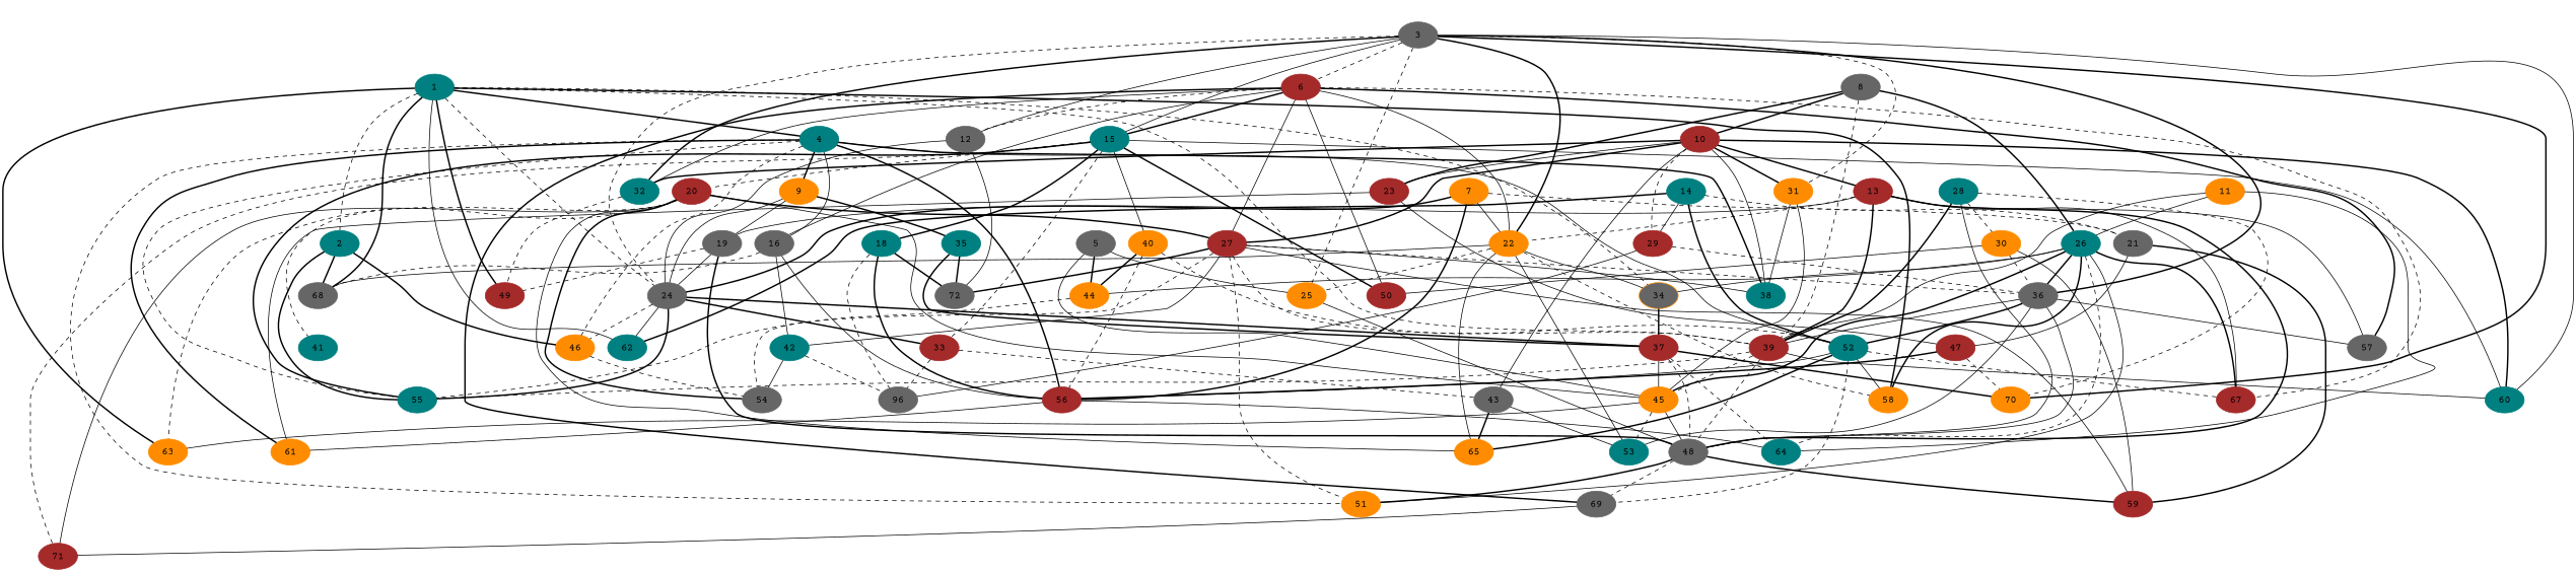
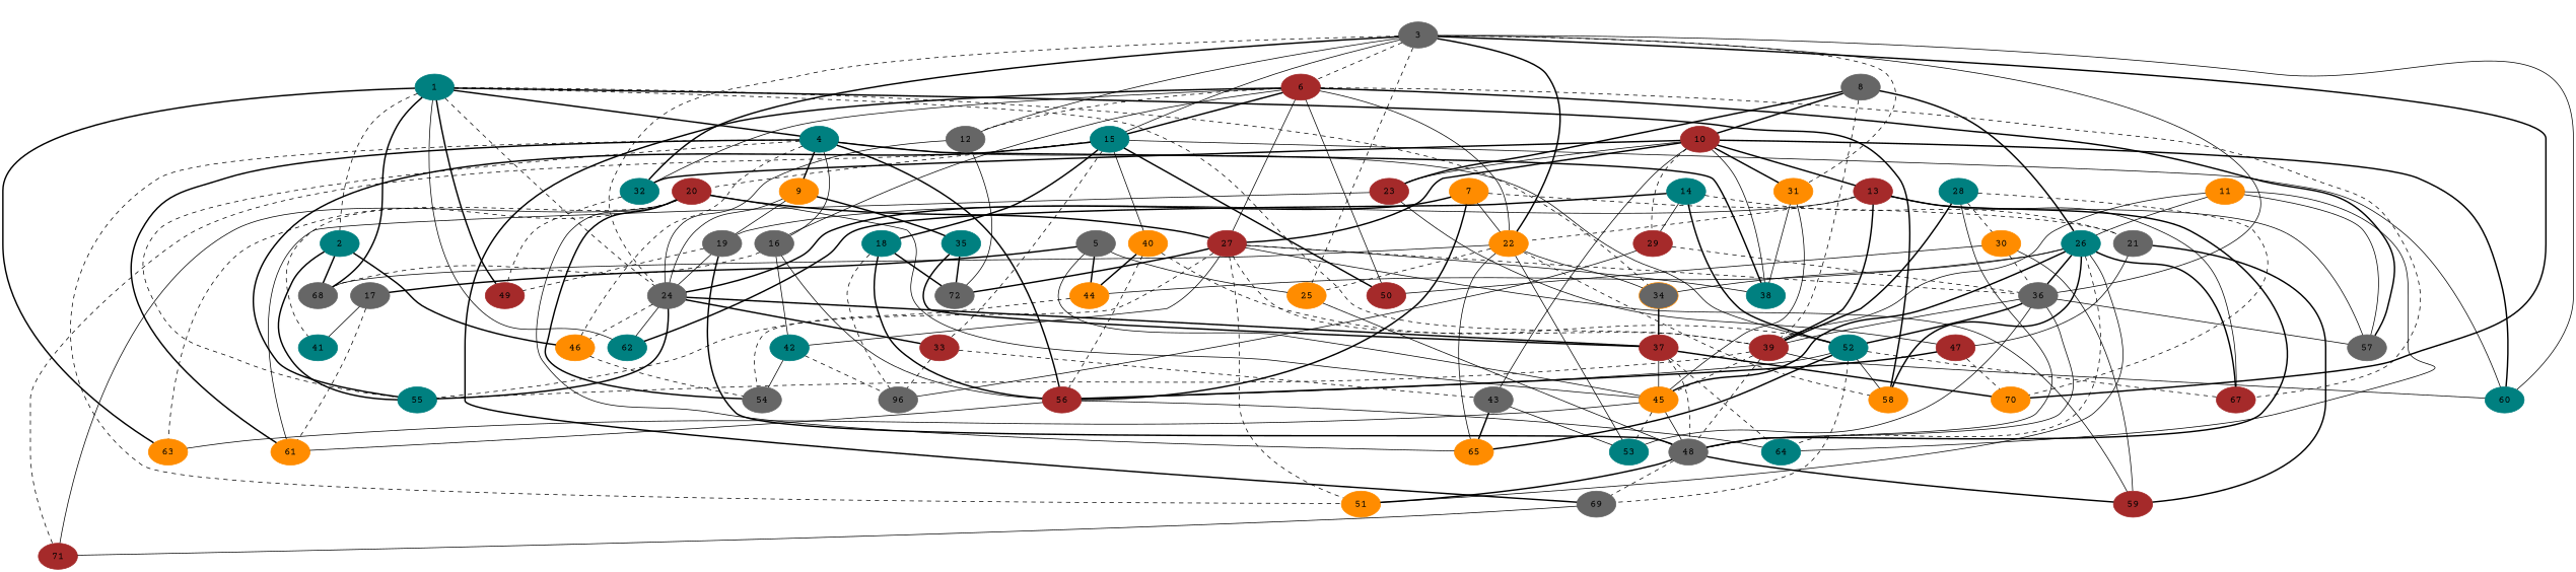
  graph {
    fontname="Courier Prime"
    node [color=teal fontname="Courier Prime" style=filled]
    edge [fontname="Courier Prime" style=solid weight=1.0]
    1
    2
    4
    24 [color=gray40]
    34 [color=darkorange fillcolor=gray40]
    39 [color=brown]
    49 [color=brown]
    58 [color=darkorange]
    62
    63 [color=darkorange]
    68 [color=gray40]
    46 [color=darkorange]
    55
    9 [color=darkorange]
    16 [color=gray40]
    38
    51 [color=darkorange]
    52
    56 [color=brown]
    61 [color=darkorange]
    33 [color=brown]
    37 [color=brown]
    60
    45 [color=darkorange]
    48 [color=gray40]
    54 [color=gray40]
    3 [color=gray40]
    6 [color=brown]
    12 [color=gray40]
    15
    22 [color=darkorange]
    25 [color=darkorange]
    31 [color=darkorange]
    32
    36 [color=gray40]
    70 [color=darkorange]
    27 [color=brown]
    50 [color=brown]
    57 [color=gray40]
    67 [color=brown]
    69 [color=gray40]
    72 [color=gray40]
    18
    20 [color=brown]
    40 [color=darkorange]
    71 [color=brown]
    65 [color=darkorange]
    53
    19 [color=gray40]
    35
    42
    64
    5 [color=gray40]
+   17 [color=gray40]
    44 [color=darkorange]
    41
    59 [color=brown]
    7 [color=darkorange]
    21 [color=gray40]
    47 [color=brown]
    8 [color=gray40]
    10 [color=brown]
    23 [color=brown]
    26
    13 [color=brown]
    29 [color=brown]
    43 [color=gray40]
    n68 [color=gray40 label=96]
    11 [color=darkorange]
    14
    28
    30 [color=darkorange]
    1 -- 2 [style=dashed]
    1 -- 4 [style=bold]
    1 -- 24 [style=dashed]
    1 -- 34 [style=dashed]
    1 -- 39 [style=dashed]
    1 -- 49 [style=bold weight=2.0]
    1 -- 58 [style=bold]
    1 -- 62 [weight=2.0]
    1 -- 63 [style=bold]
    1 -- 68 [style=bold]
    2 -- 68 [style=bold]
    2 -- 46 [style=bold]
    2 -- 55 [style=bold]
    4 -- 46 [style=dashed]
    4 -- 55 [style=dashed]
    4 -- 9 [style=bold]
    4 -- 16
    4 -- 38 [style=bold]
    4 -- 51 [style=dashed]
    4 -- 52 [weight=2.0]
    4 -- 56 [style=bold weight=2.0]
    4 -- 61 [style=bold]
    24 -- 62
    24 -- 46 [style=dashed]
    24 -- 55 [style=bold]
    24 -- 33 [style=bold]
    24 -- 37 [style=bold]
    34 -- 37 [style=bold]
    39 -- 55 [style=dashed]
    39 -- 60
    39 -- 45 [style=dashed]
    39 -- 48 [style=dashed]
    46 -- 54 [style=dashed]
    9 -- 24
    9 -- 19
    9 -- 35 [style=bold]
    16 -- 68 [style=dashed]
    16 -- 56
    16 -- 42
    52 -- 58
    52 -- 56
    52 -- 67 [style=dashed]
    52 -- 69 [style=dashed]
    52 -- 65 [style=bold]
    56 -- 61
    56 -- 64
    33 -- 43 [style=dashed]
    33 -- n68 [style=dashed]
    37 -- 45
    37 -- 48 [style=dashed]
    37 -- 70 [style=bold]
    37 -- 64 [style=dashed]
    45 -- 63
    45 -- 48
    45 -- 53 [style=dashed]
    48 -- 51 [style=bold]
    48 -- 69 [style=dashed]
    48 -- 59 [style=bold]
    3 -- 24 [style=dashed]
    3 -- 60
    3 -- 6 [style=dashed]
    3 -- 12
    3 -- 15 [weight=2.0]
    3 -- 22 [style=bold]
    3 -- 25 [style=dashed]
    3 -- 31 [style=dashed]
    3 -- 32 [style=bold]
-   3 -- 36 [style=bold]
+   3 -- 36
    3 -- 70 [style=bold]
    6 -- 16
    6 -- 12 [style=dashed]
    6 -- 15 [style=bold]
    6 -- 22
    6 -- 32
    6 -- 27
    6 -- 50 [weight=2.0]
    6 -- 57 [style=bold]
    6 -- 67 [style=dashed]
    6 -- 69 [style=bold]
    12 -- 24
    12 -- 72
    15 -- 55 [style=bold]
    15 -- 33 [style=dashed]
    15 -- 60
    15 -- 50 [style=bold]
    15 -- 18 [style=bold]
    15 -- 20 [style=dashed]
    15 -- 40
    15 -- 71 [style=dashed weight=2.0]
    22 -- 34
    22 -- 58 [style=dashed]
    22 -- 68
    22 -- 25 [style=dashed]
    22 -- 65
    22 -- 53
    25 -- 48
    31 -- 38
    31 -- 45
    32 -- 49 [style=dashed]
    36 -- 39
    36 -- 52 [style=bold]
    36 -- 48
    36 -- 57
    36 -- 53
    27 -- 39 [style=dashed]
    27 -- 38
    27 -- 51 [style=dashed]
    27 -- 54 [style=dashed]
    27 -- 36 [style=dashed weight=2.0]
    27 -- 72 [style=bold]
    27 -- 42
    27 -- 59
    69 -- 71
    18 -- 56 [style=bold]
    18 -- 72 [style=bold]
    18 -- n68 [style=dashed]
    20 -- 63 [style=dashed]
    20 -- 45
    20 -- 54 [style=bold]
    20 -- 27 [style=bold]
    20 -- 71
    20 -- 65
    20 -- 41 [style=dashed weight=3.0]
    40 -- 52 [style=dashed]
    40 -- 56 [style=dashed]
    40 -- 44 [style=bold]
    19 -- 24
    19 -- 49 [style=dashed]
    19 -- 48 [style=bold weight=2.0]
    35 -- 37 [style=bold weight=2.0]
    35 -- 72 [style=bold]
    42 -- 54
    42 -- n68 [style=dashed]
    5 -- 45
    5 -- 25
+   5 -- 17 [style=bold]
    5 -- 44 [style=bold]
+   17 -- 61 [style=dashed]
+   17 -- 41
    44 -- 55 [style=dashed]
    7 -- 24 [style=bold]
    7 -- 56 [style=bold]
    7 -- 22
    7 -- 21 [style=dashed]
    21 -- 59 [style=bold]
    21 -- 47
    47 -- 56 [style=bold]
    47 -- 70 [style=dashed]
    8 -- 39 [style=dashed]
    8 -- 10 [style=bold]
    8 -- 23 [style=bold]
    8 -- 26 [style=bold]
    10 -- 38
    10 -- 60 [style=bold]
    10 -- 31 [style=bold]
    10 -- 32 [style=bold]
    10 -- 27 [style=bold]
    10 -- 23
    10 -- 13 [style=bold]
    10 -- 29 [style=dashed]
    10 -- 43
    23 -- 61
    23 -- 47
    26 -- 34
    26 -- 58 [style=bold]
    26 -- 51
    26 -- 45 [style=bold weight=2.0]
    26 -- 36 [style=bold weight=2.0]
    26 -- 67 [style=bold]
    26 -- 64 [style=dashed]
    26 -- 44
    13 -- 39 [style=bold weight=2.0]
    13 -- 48 [style=bold]
    13 -- 22 [style=dashed]
    13 -- 57
    13 -- 67
    13 -- 19
    29 -- 36 [style=dashed]
    29 -- n68
    43 -- 65 [style=bold]
    43 -- 53
    11 -- 39
+   11 -- 57
    11 -- 64
    11 -- 26
    14 -- 62 [style=bold]
    14 -- 52 [style=bold]
    14 -- 21 [style=dashed]
    14 -- 29
    28 -- 39 [style=bold]
    28 -- 48
    28 -- 70 [style=dashed]
    28 -- 30 [style=dashed]
    30 -- 36 [style=dashed]
    30 -- 50
    30 -- 59
  }
